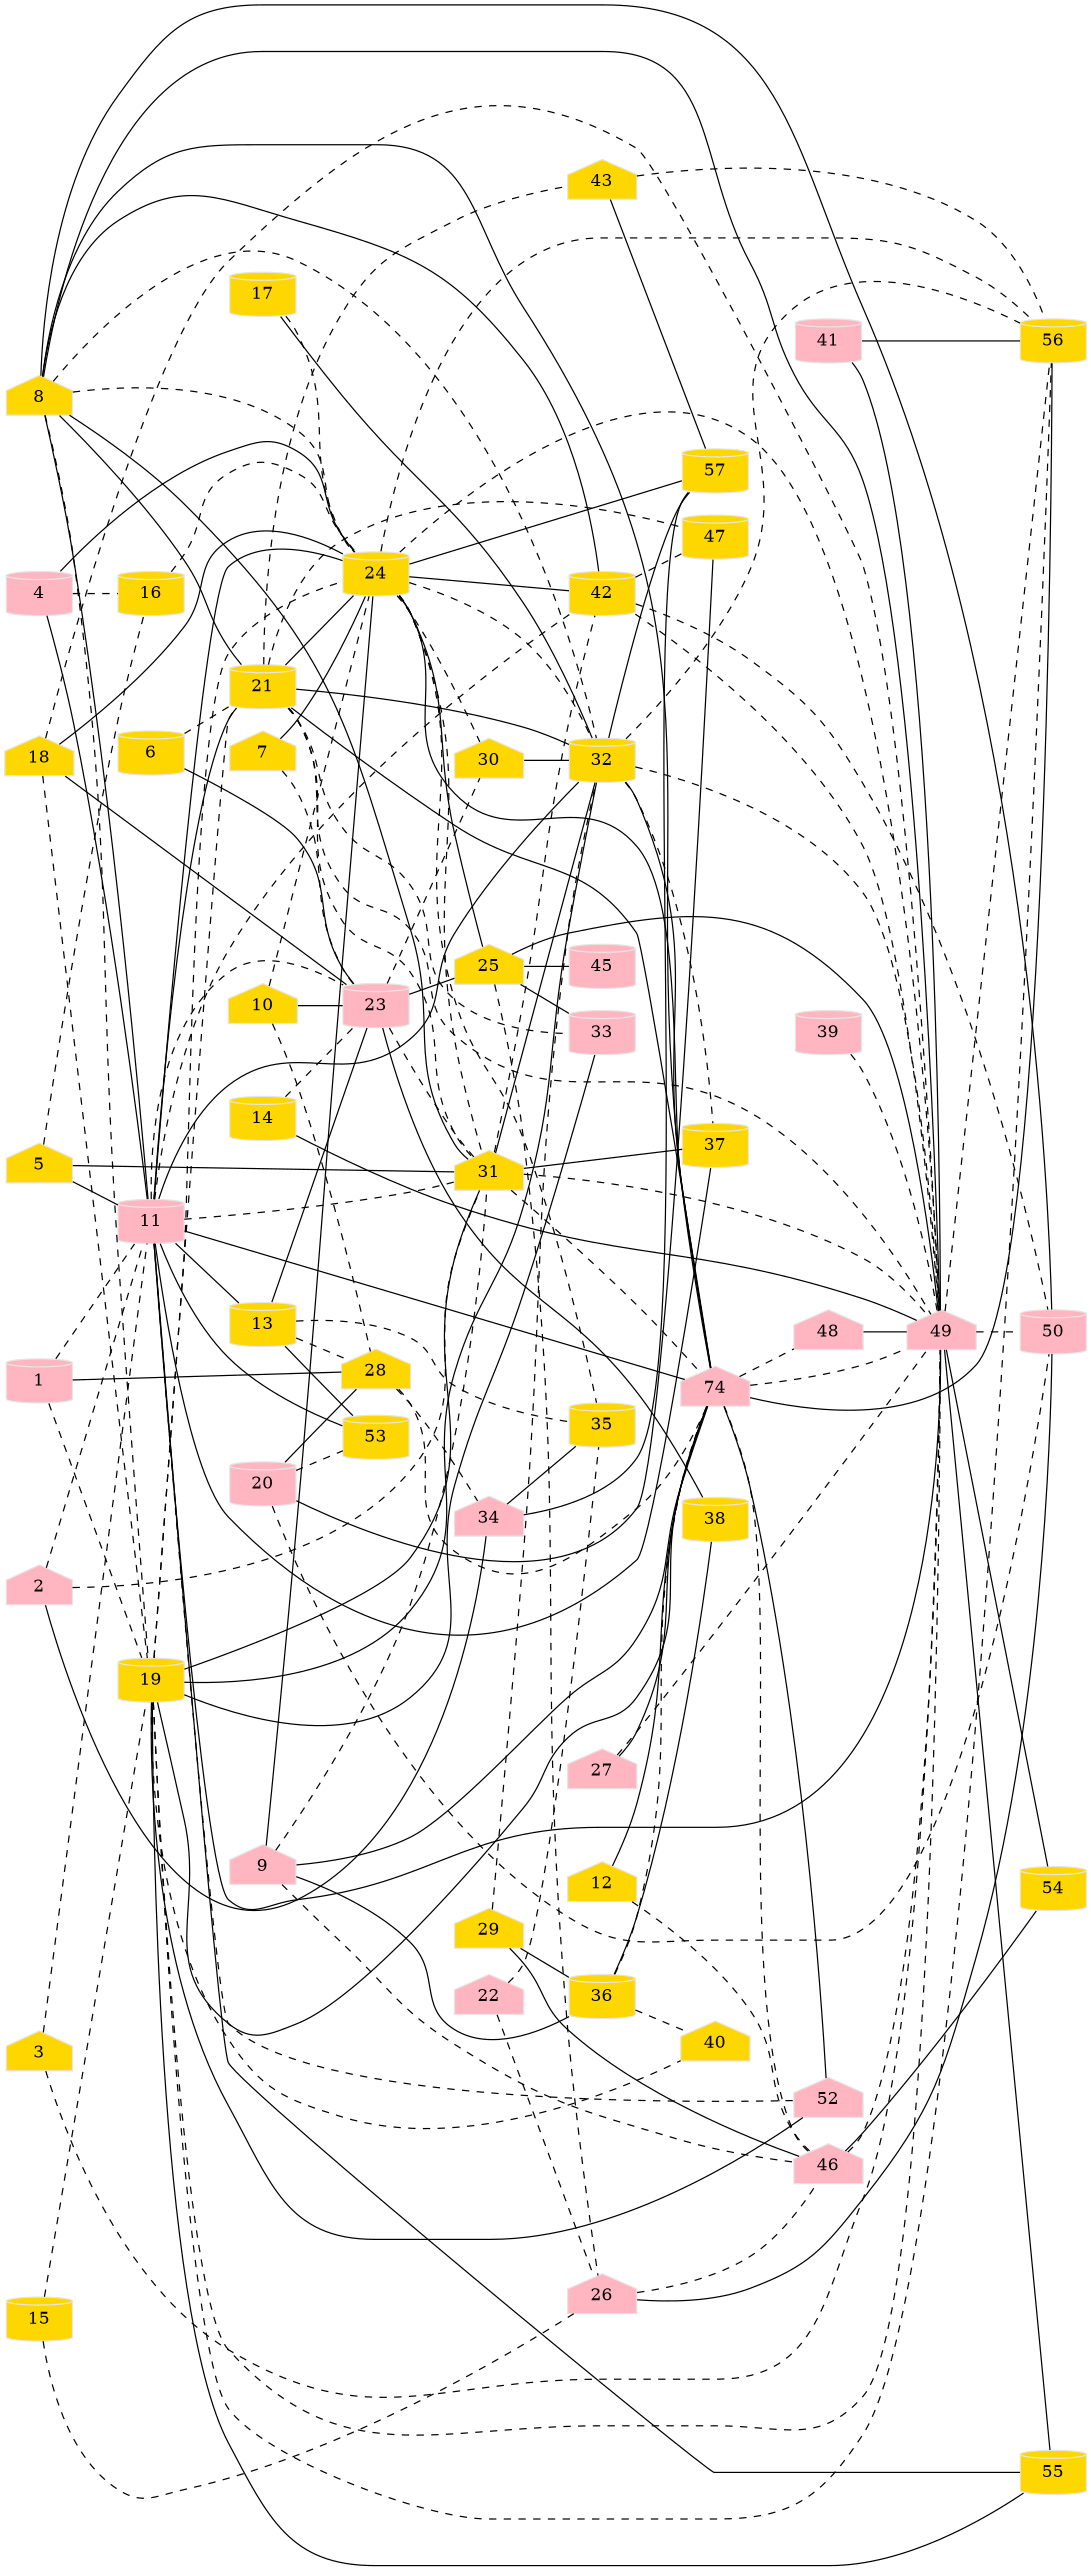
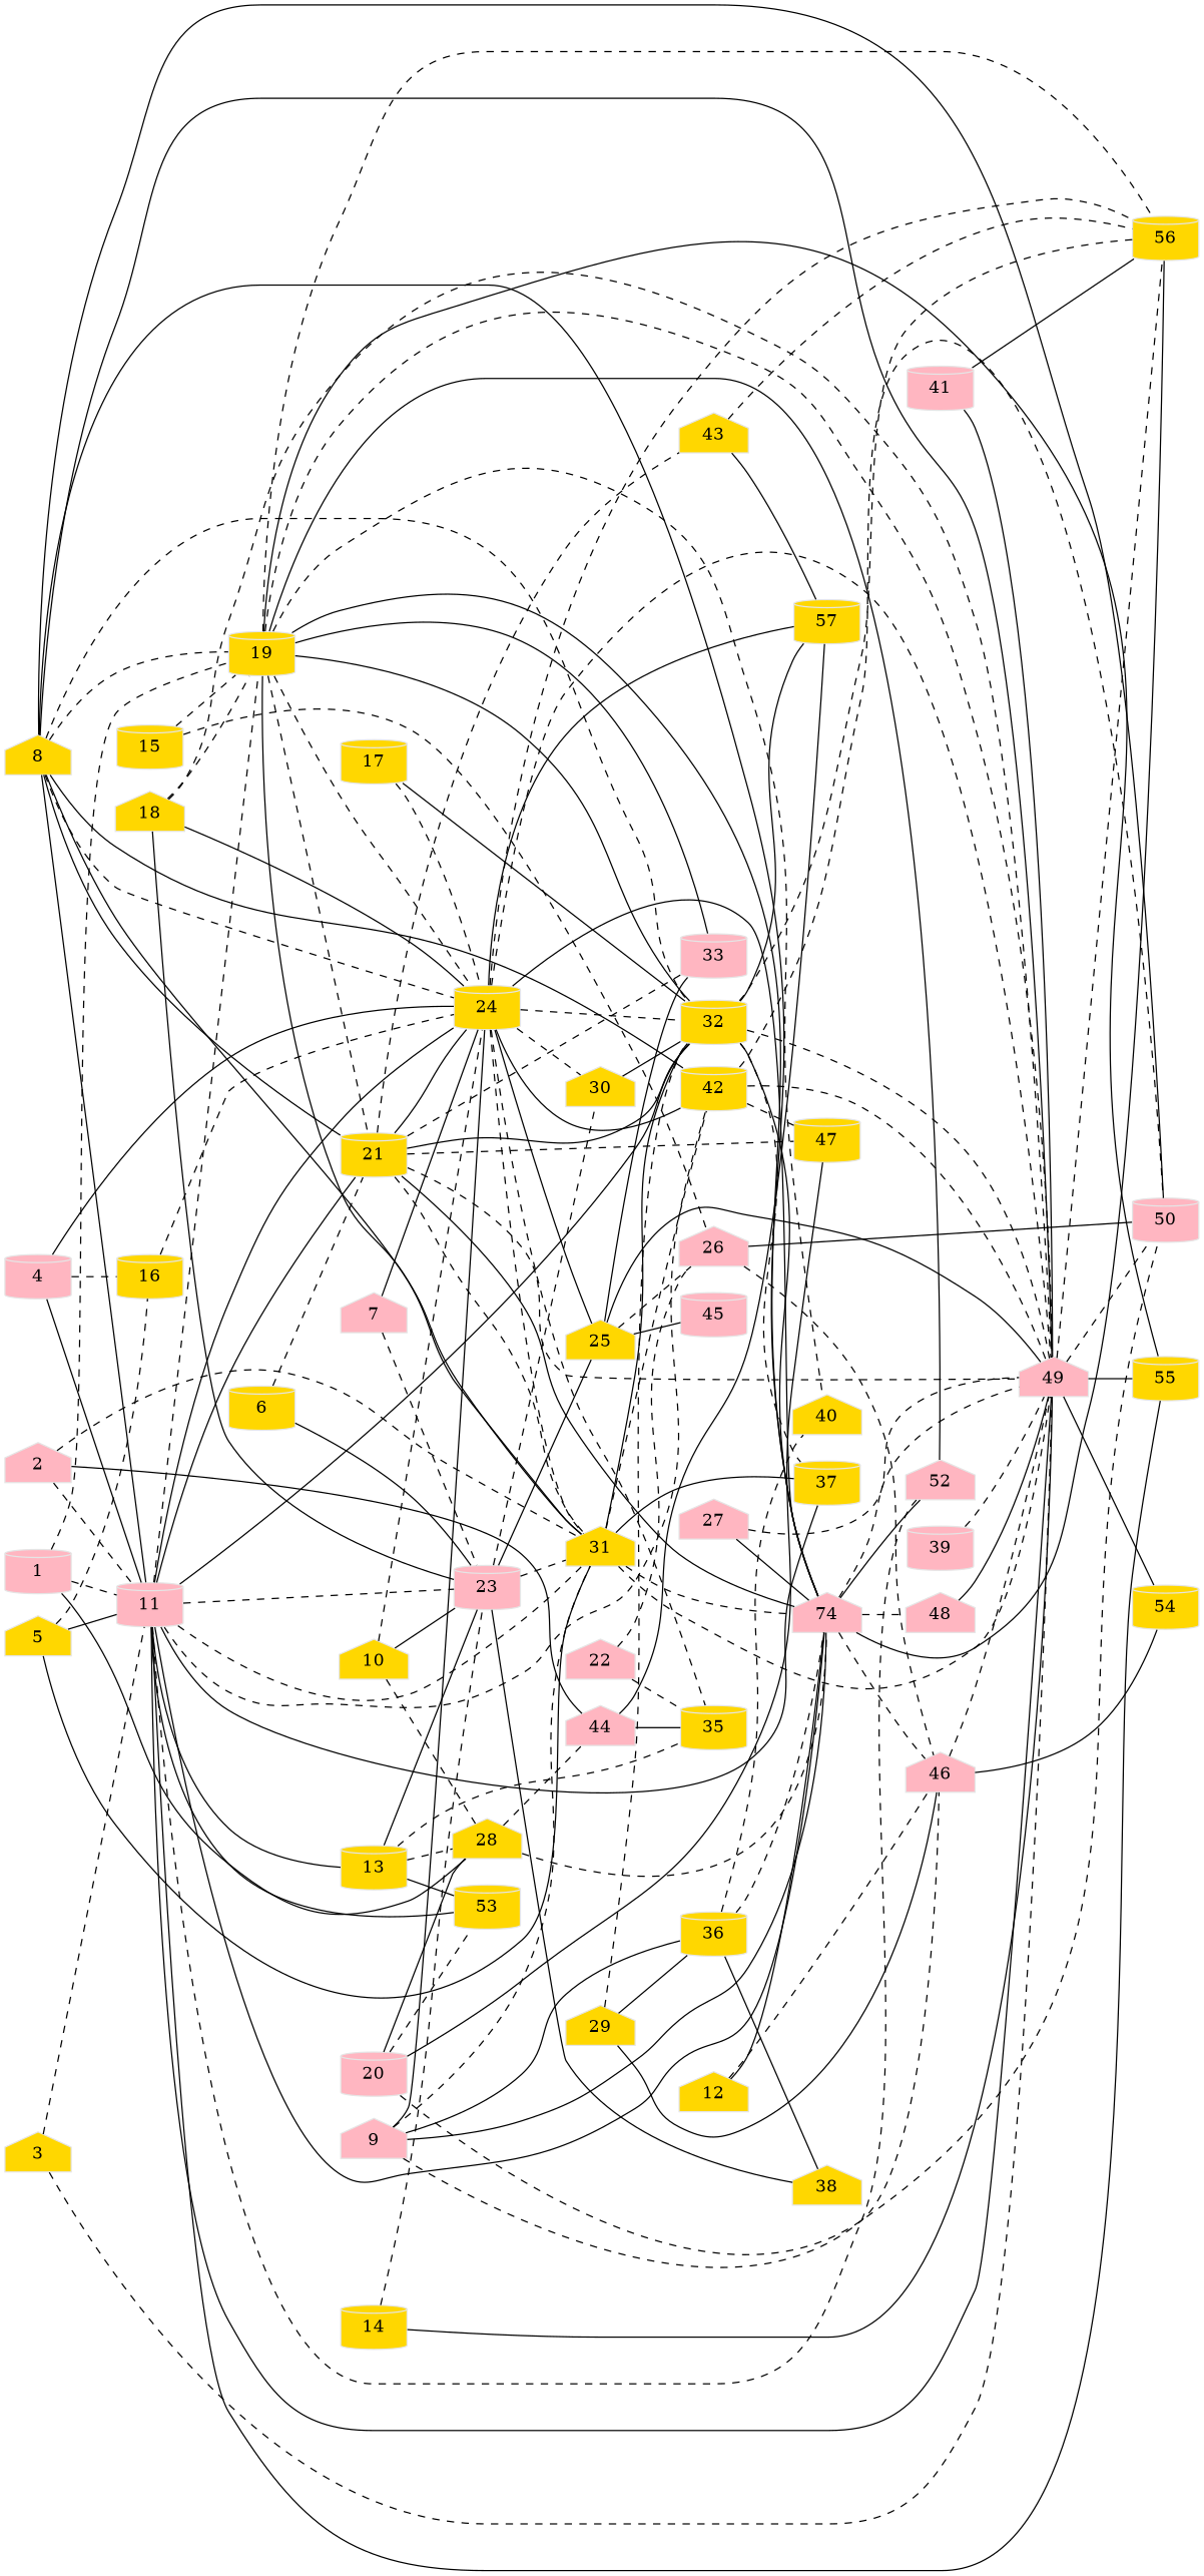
  graph {
    rankdir=LR
    node [color=gray90 fillcolor=gold shape=cylinder style=filled]
    edge [style=dashed weight=1.0]
    1 [fillcolor=lightpink]
    11 [fillcolor=lightpink]
    19
    28 [shape=house]
    31 [shape=house]
    49 [fillcolor=lightpink shape=house]
    24
    21
    23 [fillcolor=lightpink]
    32
    42
    n12 [fillcolor=lightpink label=74 shape=house]
    13
    37
    52 [fillcolor=lightpink shape=house]
    53
    55
    33 [fillcolor=lightpink]
    40 [shape=house]
    56
-   34 [fillcolor=lightpink shape=house]
+   34 [fillcolor=lightpink shape=house label=44]
    2 [fillcolor=lightpink shape=house]
    35
    57
    3 [shape=house]
    50 [fillcolor=lightpink]
    54
    4 [fillcolor=lightpink]
    16
    25 [shape=house]
    30 [shape=house]
    5 [shape=house]
    6
    47
    43 [shape=house]
-   38
-   7 [shape=house]
+   38 [shape=house]
+   7 [fillcolor=lightpink shape=house]
    8 [shape=house]
    46 [fillcolor=lightpink shape=house]
    48 [fillcolor=lightpink shape=house]
    9 [fillcolor=lightpink shape=house]
    36
    10 [shape=house]
    12 [shape=house]
    14
    15
    26 [fillcolor=lightpink shape=house]
    17
    18 [shape=house]
    20 [fillcolor=lightpink]
    22 [fillcolor=lightpink shape=house]
    45 [fillcolor=lightpink]
    27 [fillcolor=lightpink shape=house]
    29 [shape=house]
    39 [fillcolor=lightpink]
    41 [fillcolor=lightpink]
    1 -- 11
    1 -- 19
    1 -- 28 [style=solid]
+   11 -- 19 [weight=2.0]
    11 -- 31 [weight=2.0]
    11 -- 49 [style=solid weight=3.0]
    11 -- 24 [style=solid weight=5.0]
    11 -- 21 [style=solid weight=2.0]
    11 -- 23 [weight=3.0]
    11 -- 32 [style=solid weight=3.0]
    11 -- 42
    11 -- n12 [style=solid weight=2.0]
    11 -- 13 [style=solid]
    11 -- 37 [style=solid]
    11 -- 52 [weight=2.0]
    11 -- 53 [style=solid]
    11 -- 55 [style=solid]
    19 -- 31 [style=solid weight=3.0]
    19 -- 49 [weight=2.0]
    19 -- 24
    19 -- 21 [weight=2.0]
    19 -- 32 [style=solid weight=2.0]
    19 -- n12 [style=solid]
    19 -- 52 [style=solid]
    19 -- 55 [style=solid]
    19 -- 33 [style=solid]
    19 -- 40
    19 -- 56
    28 -- n12
    28 -- 34
    31 -- 49
    31 -- 32 [style=solid]
    31 -- 42
    31 -- n12
    31 -- 37 [style=solid]
    49 -- 55 [style=solid]
    49 -- 56
    49 -- 50
    49 -- 54 [style=solid]
    24 -- 31 [weight=2.0]
    24 -- 49
    24 -- 32
    24 -- 42 [style=solid]
    24 -- n12 [style=solid weight=3.0]
    24 -- 56
    24 -- 35
    24 -- 57 [style=solid]
    24 -- 25 [style=solid]
    24 -- 30
    21 -- 31
    21 -- 49
    21 -- 24 [style=solid]
    21 -- 32 [style=solid weight=2.0]
    21 -- n12 [style=solid]
    21 -- 33
    21 -- 47
    21 -- 43
    23 -- 31
    23 -- 25 [style=solid]
    23 -- 30
    23 -- 38 [style=solid]
    32 -- 49
    32 -- n12 [style=solid]
    32 -- 37
    32 -- 56
    32 -- 57 [style=solid]
    42 -- 49
    42 -- 50
    42 -- 47
    n12 -- 49
    n12 -- 52 [style=solid]
    n12 -- 56 [style=solid]
    n12 -- 46
    n12 -- 48
    13 -- 28
    13 -- 23 [style=solid]
    13 -- 53 [style=solid]
    13 -- 35
    34 -- 35 [style=solid]
    34 -- 57 [style=solid]
    2 -- 11
    2 -- 31
    2 -- 34 [style=solid]
    3 -- 11
    3 -- 49
    4 -- 11 [style=solid]
    4 -- 24 [style=solid]
    4 -- 16
    16 -- 24
    25 -- 49 [style=solid]
    25 -- 33 [style=solid]
    25 -- 26
    25 -- 45 [style=solid]
    30 -- 32 [style=solid weight=2.0]
    5 -- 11 [style=solid]
    5 -- 31 [style=solid]
    5 -- 16
    6 -- 21
    6 -- 23 [style=solid]
    43 -- 56
    43 -- 57 [style=solid]
    7 -- 24 [style=solid]
    7 -- 23
    8 -- 11 [style=solid weight=2.0]
    8 -- 19 [weight=2.0]
    8 -- 31 [style=solid]
    8 -- 49 [style=solid]
    8 -- 24
    8 -- 21 [style=solid]
    8 -- 32
    8 -- 42 [style=solid]
    8 -- n12 [style=solid]
    8 -- 50 [style=solid]
    46 -- 49
    46 -- 54 [style=solid]
    48 -- 49 [style=solid weight=2.0]
    9 -- 31
    9 -- 24 [style=solid]
    9 -- n12 [style=solid]
    9 -- 46
    9 -- 36 [style=solid]
    36 -- n12 [weight=2.0]
    36 -- 40
    36 -- 38 [style=solid]
    10 -- 28
    10 -- 24
    10 -- 23 [style=solid]
    12 -- n12 [style=solid]
    12 -- 46
    14 -- 49 [style=solid]
    14 -- 23
    15 -- 19
    15 -- 26
    26 -- 50 [style=solid]
    26 -- 46
    17 -- 24
    17 -- 32 [style=solid]
    18 -- 19
    18 -- 49
    18 -- 24 [style=solid]
    18 -- 23 [style=solid]
    20 -- 28 [style=solid weight=2.0]
    20 -- 53
    20 -- 50
    20 -- 47 [style=solid]
    22 -- 35
    22 -- 26
    27 -- 49
    27 -- n12 [style=solid]
    29 -- 32
    29 -- 46 [style=solid]
    29 -- 36 [style=solid]
    39 -- 49
    41 -- 49 [style=solid]
    41 -- 56 [style=solid]
  }
